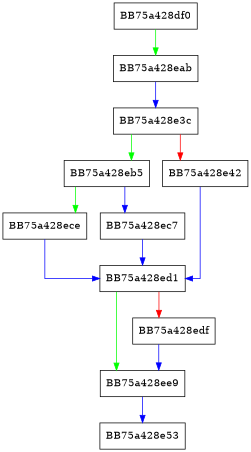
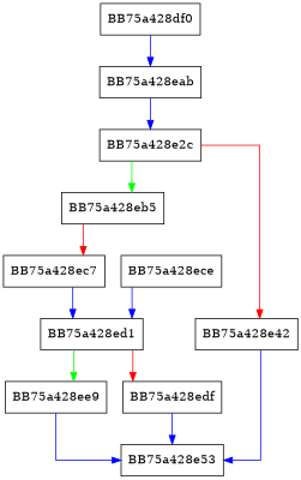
  digraph {
    splines=ortho
    node [shape=box]
    edge [color=blue]
    BB75a428df0
    BB75a428eab
-   BB75a428e2c [label=BB75a428e3c]
+   BB75a428e2c
    BB75a428eb5
    BB75a428e42
    BB75a428ece
    BB75a428ec7
    BB75a428e53
    BB75a428ed1
    BB75a428ee9
    BB75a428edf
-   BB75a428df0 -> BB75a428eab [color=green]
+   BB75a428df0 -> BB75a428eab
    BB75a428eab -> BB75a428e2c
    BB75a428e2c -> BB75a428eb5 [color=green]
    BB75a428e2c -> BB75a428e42 [color=red]
-   BB75a428eb5 -> BB75a428ece [color=green]
-   BB75a428eb5 -> BB75a428ec7
-   BB75a428e42 -> BB75a428ed1
+   BB75a428eb5 -> BB75a428ec7 [color=red]
+   BB75a428e42 -> BB75a428e53
    BB75a428ece -> BB75a428ed1
    BB75a428ec7 -> BB75a428ed1
    BB75a428ed1 -> BB75a428ee9 [color=green]
    BB75a428ed1 -> BB75a428edf [color=red]
    BB75a428ee9 -> BB75a428e53
-   BB75a428edf -> BB75a428ee9
+   BB75a428edf -> BB75a428e53
  }
